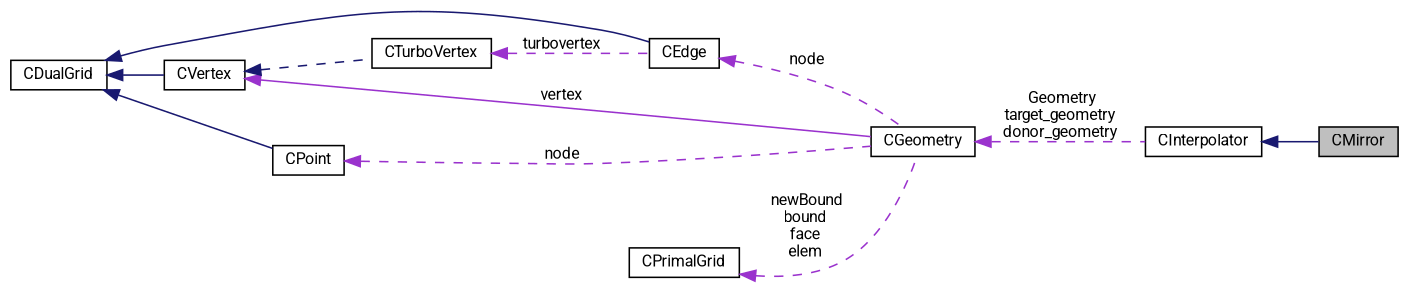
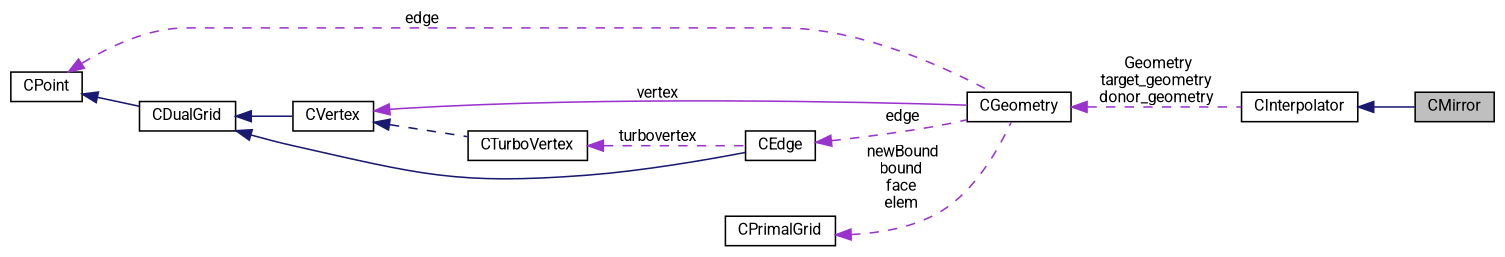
  digraph {
    fontname=Roboto
    rankdir=LR
    node [color=black fillcolor=white fontname=Roboto fontsize=10 shape=record style=filled]
    edge [color=darkorchid3 dir=back fontname=Roboto fontsize=10 labelfontname=Helvetica labelfontsize=10 style=dashed]
    n1 [fillcolor=grey75 fontcolor=black height=0.2 label=CMirror width=0.4]
    n2 [height=0.2 label=CInterpolator width=0.4]
    n3 [height=0.2 label=CGeometry width=0.4]
    n4 [height=0.2 label=CTurboVertex width=0.4]
    n5 [height=0.2 label=CEdge width=0.4]
    n6 [height=0.2 label=CVertex width=0.4]
    n7 [height=0.2 label=CDualGrid width=0.4]
    n8 [height=0.2 label=CPoint width=0.4]
    n9 [height=0.2 label=CPrimalGrid width=0.4]
    n2 -> n1 [color=midnightblue style=solid]
    n3 -> n2 [label=" Geometry\ntarget_geometry\ndonor_geometry"]
    n4 -> n5 [label=" turbovertex"]
-   n5 -> n3 [label=" node"]
+   n5 -> n3 [label=" edge"]
    n6 -> n3 [label=" vertex" style=solid]
    n6 -> n4 [color=midnightblue]
    n7 -> n5 [color=midnightblue style=solid]
    n7 -> n6 [color=midnightblue style=solid]
-   n7 -> n8 [color=midnightblue style=solid]
-   n8 -> n3 [label=" node"]
+   n8 -> n7 [color=midnightblue style=solid]
+   n8 -> n3 [label=" edge"]
    n9 -> n3 [label=" newBound\nbound\nface\nelem"]
  }
